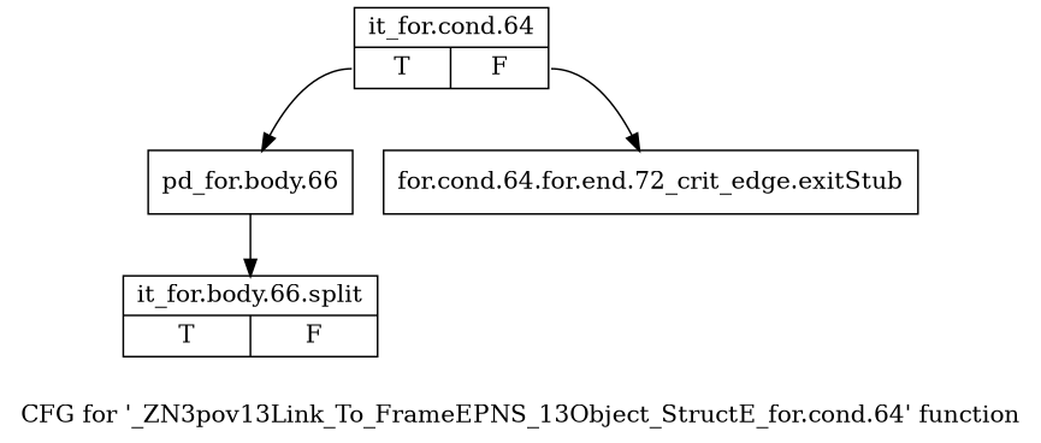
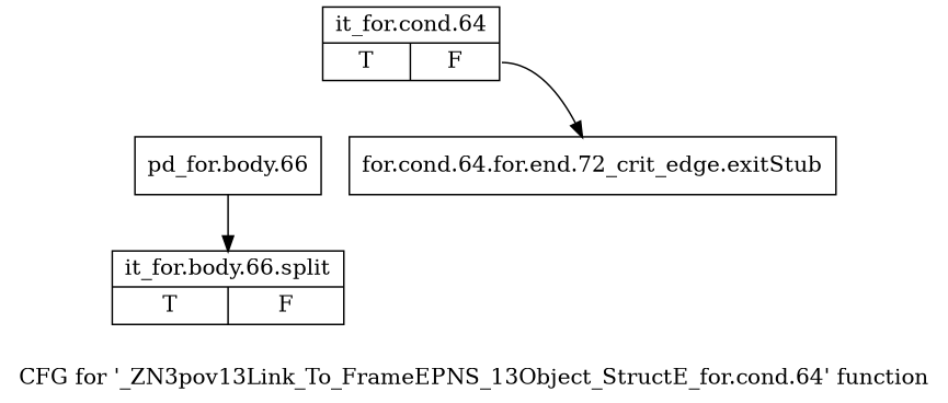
  digraph {
    label="CFG for '_ZN3pov13Link_To_FrameEPNS_13Object_StructE_for.cond.64' function"
    node [shape=record]
    n1 [label="{it_for.cond.64|{<s0>T|<s1>F}}"]
    n2 [label="{for.cond.64.for.end.72_crit_edge.exitStub}"]
    n3 [label="{pd_for.body.66}"]
    n4 [label="{it_for.body.66.split|{<s0>T|<s1>F}}"]
    n1 -> n2 [tailport=s1]
-   n1 -> n3 [tailport=s0]
    n3 -> n4
  }
